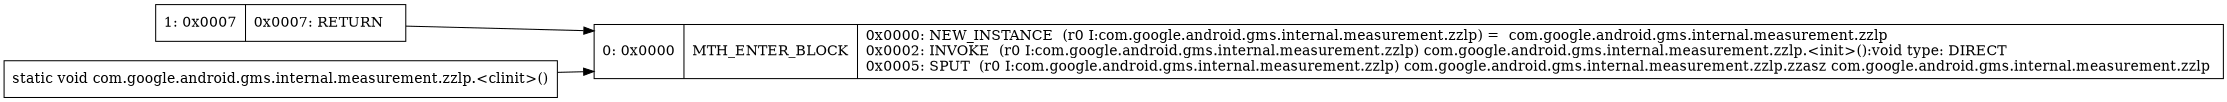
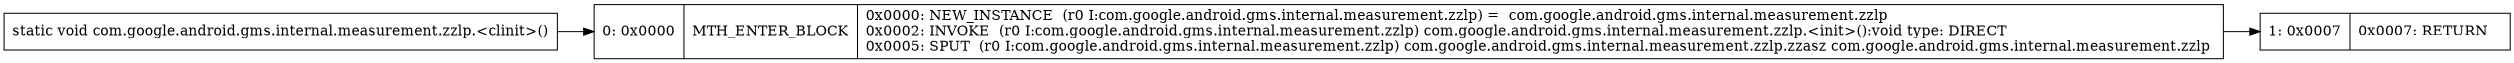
  digraph {
    rankdir=LR
    node [shape=record]
    n1 [label="{0\:\ 0x0000|MTH_ENTER_BLOCK\l|0x0000: NEW_INSTANCE  (r0 I:com.google.android.gms.internal.measurement.zzlp) =  com.google.android.gms.internal.measurement.zzlp \l0x0002: INVOKE  (r0 I:com.google.android.gms.internal.measurement.zzlp) com.google.android.gms.internal.measurement.zzlp.\<init\>():void type: DIRECT \l0x0005: SPUT  (r0 I:com.google.android.gms.internal.measurement.zzlp) com.google.android.gms.internal.measurement.zzlp.zzasz com.google.android.gms.internal.measurement.zzlp \l}"]
    n2 [label="{1\:\ 0x0007|0x0007: RETURN   \l}"]
    n3 [label="{static void com.google.android.gms.internal.measurement.zzlp.\<clinit\>() }"]
-   n2 -> n1
+   n1 -> n2
    n3 -> n1
  }
